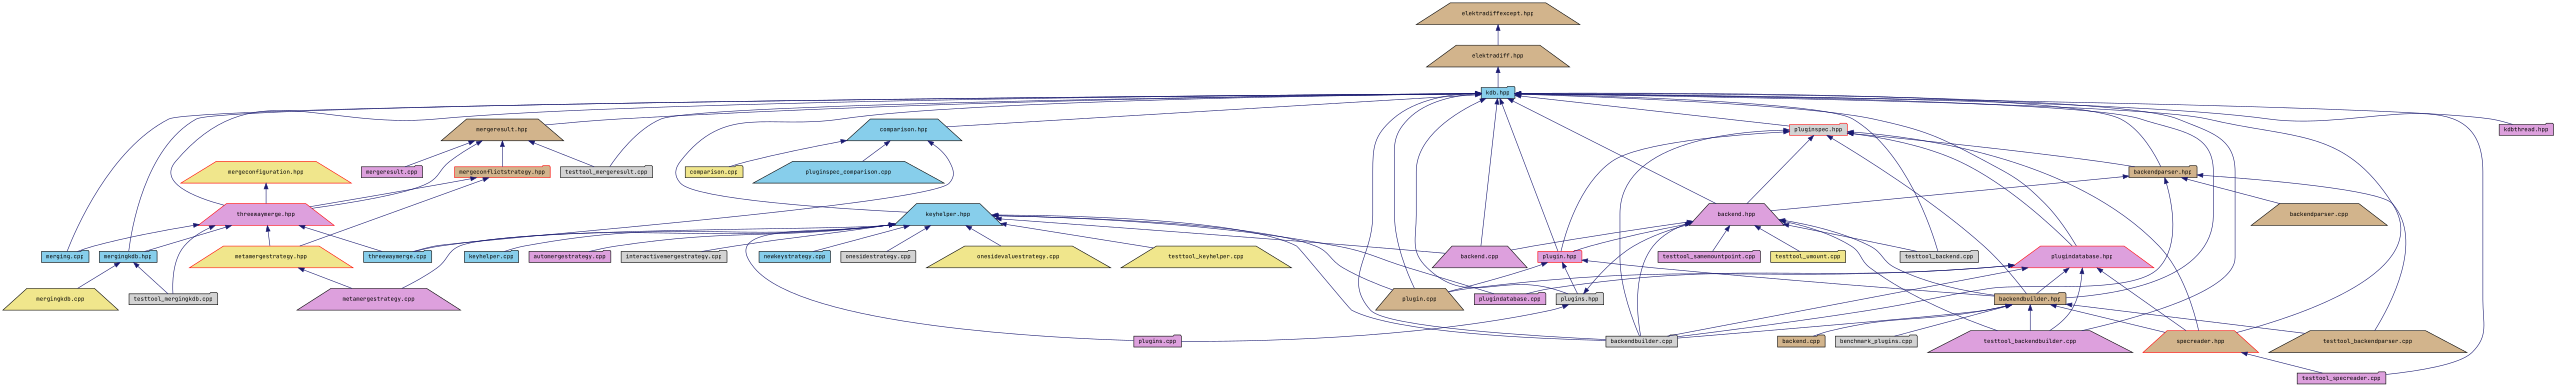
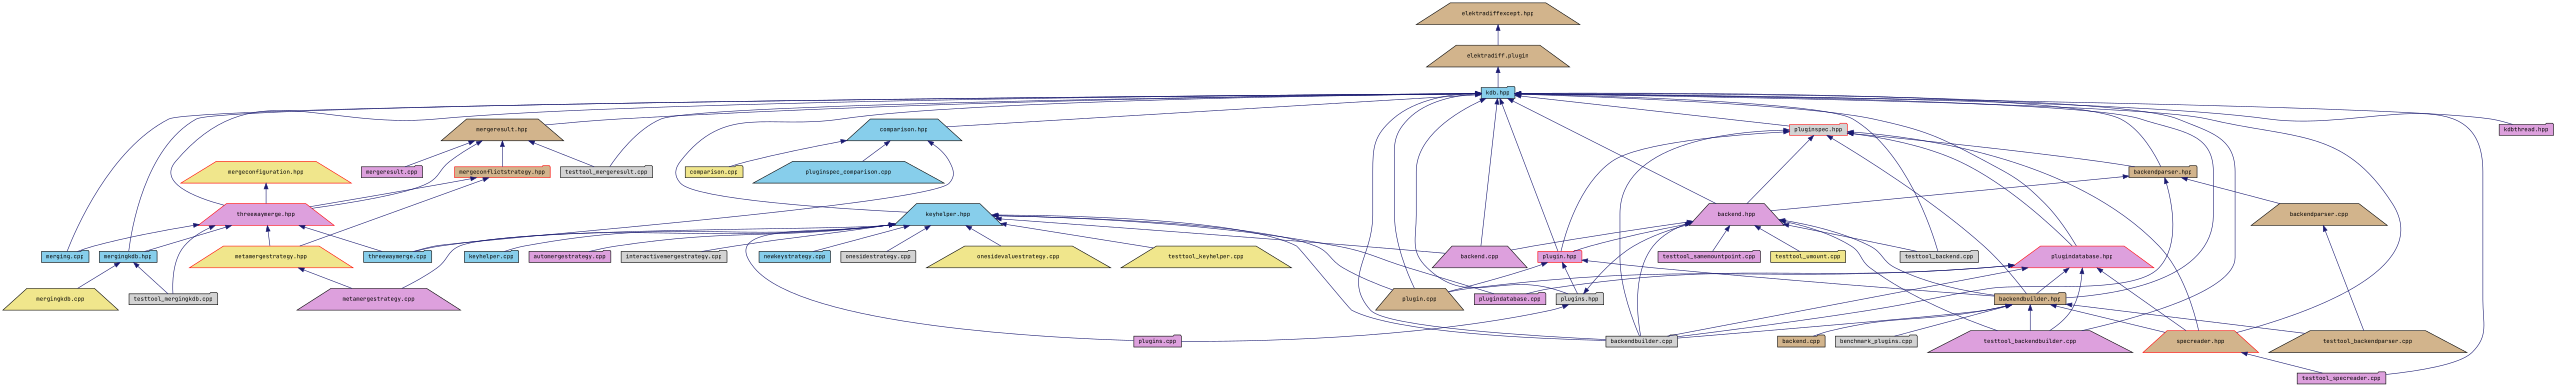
  digraph {
    fontname="JetBrains Mono"
    node [color=black fillcolor=plum fontname="JetBrains Mono" fontsize=10 shape=folder style=filled]
    edge [color=midnightblue dir=back fontname="JetBrains Mono" fontsize=10 labelfontname=Helvetica labelfontsize=10 style=solid]
    n1 [fillcolor=tan fontcolor=black height=0.2 label="elektradiffexcept.hpp" shape=trapezium width=0.4]
-   n2 [fillcolor=tan height=0.2 label="elektradiff.hpp" shape=trapezium width=0.4]
+   n2 [fillcolor=tan height=0.2 label="elektradiff.plugin" shape=trapezium width=0.4]
    n3 [fillcolor=skyblue height=0.2 label="kdb.hpp" width=0.4]
    n4 [fillcolor=skyblue height=0.2 label="merging.cpp" width=0.4]
    n5 [height=0.2 label="backend.hpp" shape=trapezium width=0.4]
    n6 [fillcolor=tan height=0.2 label="backendbuilder.hpp" width=0.4]
    n7 [color=red fillcolor=tan height=0.2 label="specreader.hpp" shape=trapezium width=0.4]
    n8 [height=0.2 label="testtool_specreader.cpp" width=0.4]
    n9 [fillcolor=lightgrey height=0.2 label="backendbuilder.cpp" width=0.4]
    n10 [height=0.2 label="testtool_backendbuilder.cpp" shape=trapezium width=0.4]
    n11 [height=0.2 label="backend.cpp" shape=trapezium width=0.4]
    n12 [fillcolor=lightgrey height=0.2 label="testtool_backend.cpp" width=0.4]
    n13 [fillcolor=tan height=0.2 label="backendparser.hpp" width=0.4]
    n14 [fillcolor=skyblue height=0.2 label="comparison.hpp" shape=trapezium width=0.4]
    n15 [fillcolor=skyblue height=0.2 label="keyhelper.hpp" shape=trapezium width=0.4]
    n16 [fillcolor=tan height=0.2 label="plugin.cpp" shape=trapezium width=0.4]
    n17 [fillcolor=tan height=0.2 label="mergeresult.hpp" shape=trapezium width=0.4]
    n18 [color=red height=0.2 label="threewaymerge.hpp" shape=trapezium width=0.4]
    n19 [fillcolor=skyblue height=0.2 label="mergingkdb.hpp" width=0.4]
    n20 [fillcolor=lightgrey height=0.2 label="testtool_mergeresult.cpp" width=0.4]
    n21 [color=red height=0.2 label="plugin.hpp" width=0.4]
    n22 [fillcolor=lightgrey height=0.2 label="plugins.hpp" width=0.4]
    n23 [color=red height=0.2 label="plugindatabase.hpp" shape=trapezium width=0.4]
    n24 [color=red fillcolor=lightgrey height=0.2 label="pluginspec.hpp" width=0.4]
    n25 [height=0.2 label="kdbthread.hpp" width=0.4]
    n26 [height=0.2 label="testtool_samemountpoint.cpp" width=0.4]
    n27 [fillcolor=khaki height=0.2 label="testtool_umount.cpp" width=0.4]
    n28 [fillcolor=lightgrey height=0.2 label="benchmark_plugins.cpp" width=0.4]
    n29 [fillcolor=tan height=0.2 label="backend.cpp" width=0.4]
    n30 [fillcolor=tan height=0.2 label="testtool_backendparser.cpp" shape=trapezium width=0.4]
    n31 [fillcolor=tan height=0.2 label="backendparser.cpp" shape=trapezium width=0.4]
    n32 [fillcolor=khaki height=0.2 label="comparison.cpp" width=0.4]
    n33 [fillcolor=skyblue height=0.2 label="threewaymerge.cpp" width=0.4]
    n34 [fillcolor=skyblue height=0.2 label="pluginspec_comparison.cpp" shape=trapezium width=0.4]
    n35 [fillcolor=skyblue height=0.2 label="keyhelper.cpp" width=0.4]
    n36 [height=0.2 label="automergestrategy.cpp" width=0.4]
    n37 [fillcolor=lightgrey height=0.2 label="interactivemergestrategy.cpp" width=0.4]
    n38 [height=0.2 label="metamergestrategy.cpp" shape=trapezium width=0.4]
    n39 [fillcolor=skyblue height=0.2 label="newkeystrategy.cpp" width=0.4]
    n40 [fillcolor=lightgrey height=0.2 label="onesidestrategy.cpp" width=0.4]
    n41 [fillcolor=khaki height=0.2 label="onesidevaluestrategy.cpp" shape=trapezium width=0.4]
    n42 [height=0.2 label="plugindatabase.cpp" width=0.4]
    n43 [height=0.2 label="plugins.cpp" width=0.4]
    n44 [fillcolor=khaki height=0.2 label="testtool_keyhelper.cpp" shape=trapezium width=0.4]
    n45 [color=red fillcolor=tan height=0.2 label="mergeconflictstrategy.hpp" width=0.4]
    n46 [height=0.2 label="mergeresult.cpp" width=0.4]
    n47 [color=red fillcolor=khaki height=0.2 label="metamergestrategy.hpp" shape=trapezium width=0.4]
    n48 [fillcolor=lightgrey height=0.2 label="testtool_mergingkdb.cpp" width=0.4]
    n49 [fillcolor=khaki height=0.2 label="mergingkdb.cpp" shape=trapezium width=0.4]
    n50 [color=red fillcolor=khaki height=0.2 label="mergeconfiguration.hpp" shape=trapezium width=0.4]
    n1 -> n2
    n2 -> n3
    n3 -> n4
    n3 -> n5
    n3 -> n6
    n3 -> n7
    n3 -> n8
    n3 -> n9
    n3 -> n10
    n3 -> n11
    n3 -> n12
    n3 -> n13
    n3 -> n14
    n3 -> n15
    n3 -> n16
    n3 -> n17
    n3 -> n18
    n3 -> n19
    n3 -> n20
    n3 -> n21
    n3 -> n22
    n3 -> n23
    n3 -> n24
    n3 -> n25
    n5 -> n6
    n5 -> n9
    n5 -> n10
    n5 -> n11
    n5 -> n12
    n5 -> n21
    n5 -> n26
    n5 -> n27
    n6 -> n7
    n6 -> n9
    n6 -> n10
    n6 -> n28
    n6 -> n29
    n6 -> n30
    n7 -> n8
    n13 -> n5
    n13 -> n9
-   n13 -> n30
+   n31 -> n30
    n13 -> n31
    n14 -> n32
    n14 -> n33
    n14 -> n34
    n15 -> n9
    n15 -> n11
    n15 -> n16
    n15 -> n33
    n15 -> n35
    n15 -> n36
    n15 -> n37
    n15 -> n38
    n15 -> n39
    n15 -> n40
    n15 -> n41
    n15 -> n42
    n15 -> n43
    n15 -> n44
    n17 -> n18
    n17 -> n20
    n17 -> n45
    n17 -> n46
    n18 -> n4
    n18 -> n19
    n18 -> n33
    n18 -> n47
    n18 -> n48
    n19 -> n48
    n19 -> n49
    n21 -> n6
    n21 -> n16
    n21 -> n22
    n22 -> n5
    n22 -> n43
    n23 -> n6
    n23 -> n7
    n23 -> n9
    n23 -> n10
    n23 -> n16
    n23 -> n42
    n24 -> n5
    n24 -> n6
    n24 -> n7
    n24 -> n9
    n24 -> n13
    n24 -> n21
    n24 -> n23
    n45 -> n18
    n45 -> n47
    n47 -> n38
    n50 -> n18
  }
